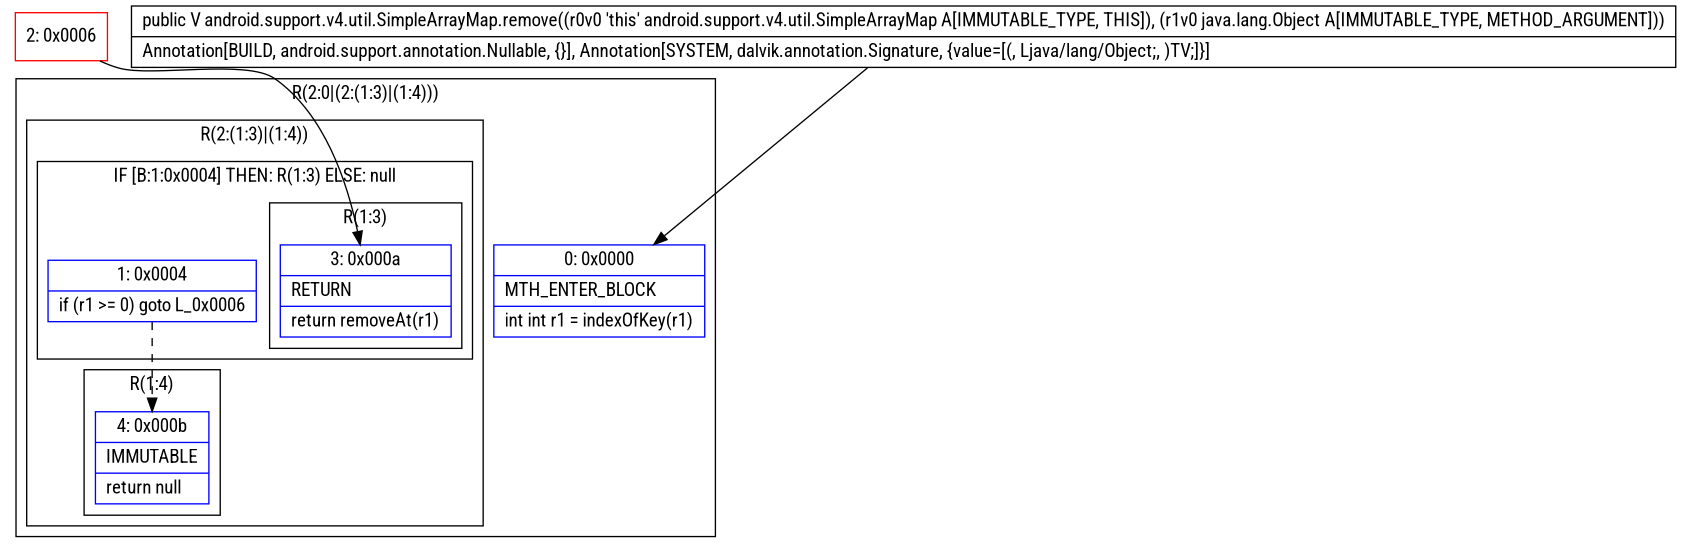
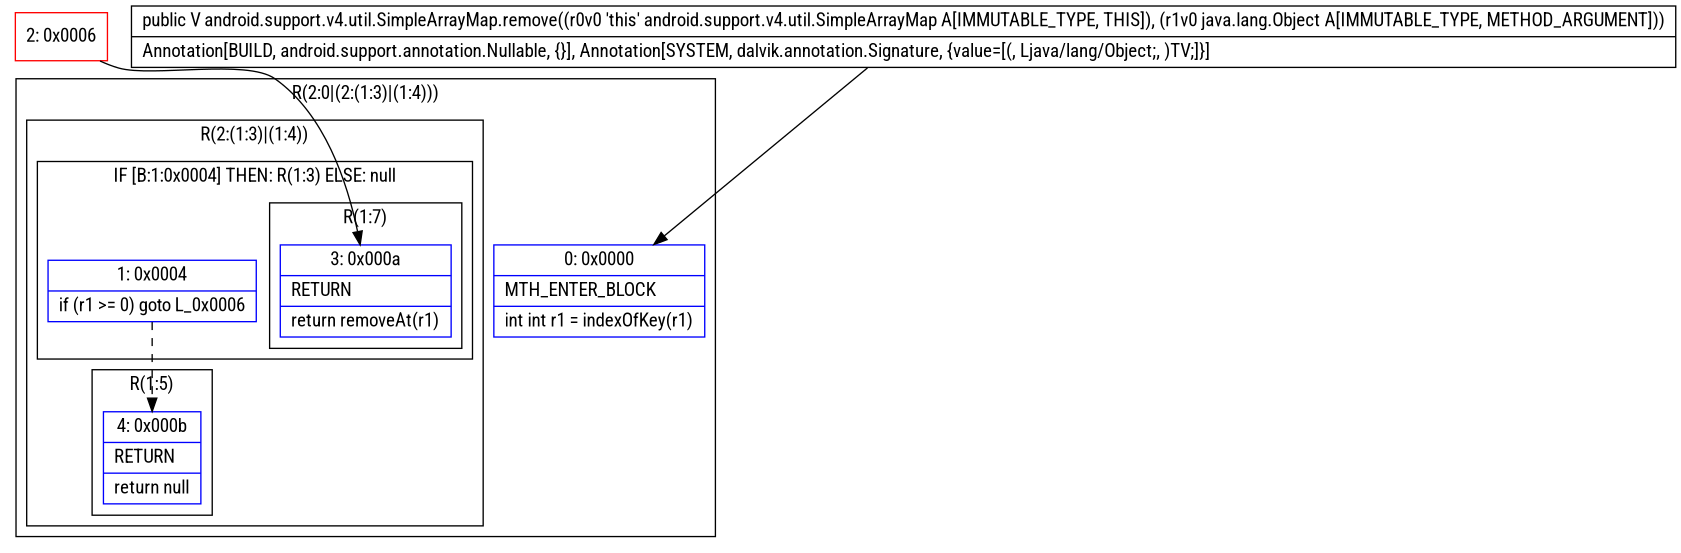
  digraph {
    fontname="Roboto Condensed"
    node [color=blue fontname="Roboto Condensed" shape=record]
    edge [fontname="Roboto Condensed"]
    n1 [label="{3\:\ 0x000a|RETURN\l|return removeAt(r1)\l}"]
    n2 [label="{1\:\ 0x0004|if (r1 \>= 0) goto L_0x0006\l}"]
-   n3 [label="{4\:\ 0x000b|IMMUTABLE\l|return null\l}"]
+   n3 [label="{4\:\ 0x000b|RETURN\l|return null\l}"]
    n4 [label="{0\:\ 0x0000|MTH_ENTER_BLOCK\l|int int r1 = indexOfKey(r1)\l}"]
    n5 [color=red label="{2\:\ 0x0006}"]
    n6 [label="{public V android.support.v4.util.SimpleArrayMap.remove((r0v0 'this' android.support.v4.util.SimpleArrayMap A[IMMUTABLE_TYPE, THIS]), (r1v0 java.lang.Object A[IMMUTABLE_TYPE, METHOD_ARGUMENT]))  | Annotation[BUILD, android.support.annotation.Nullable, \{\}], Annotation[SYSTEM, dalvik.annotation.Signature, \{value=[(, Ljava\/lang\/Object;, )TV;]\}]\l}" color=""]
    subgraph cluster_1 {
      label="R(2:0|(2:(1:3)|(1:4)))"
      n4
      subgraph cluster_2 {
        label="R(2:(1:3)|(1:4))"
        subgraph cluster_3 {
          label="IF [B:1:0x0004] THEN: R(1:3) ELSE: null"
          n2
          subgraph cluster_4 {
-           label="R(1:3)"
+           label="R(1:7)"
            n1
          }
        }
        subgraph cluster_5 {
-         label="R(1:4)"
+         label="R(1:5)"
          n3
        }
      }
    }
    n2 -> n3 [style=dashed]
    n5 -> n1
    n6 -> n4
  }
